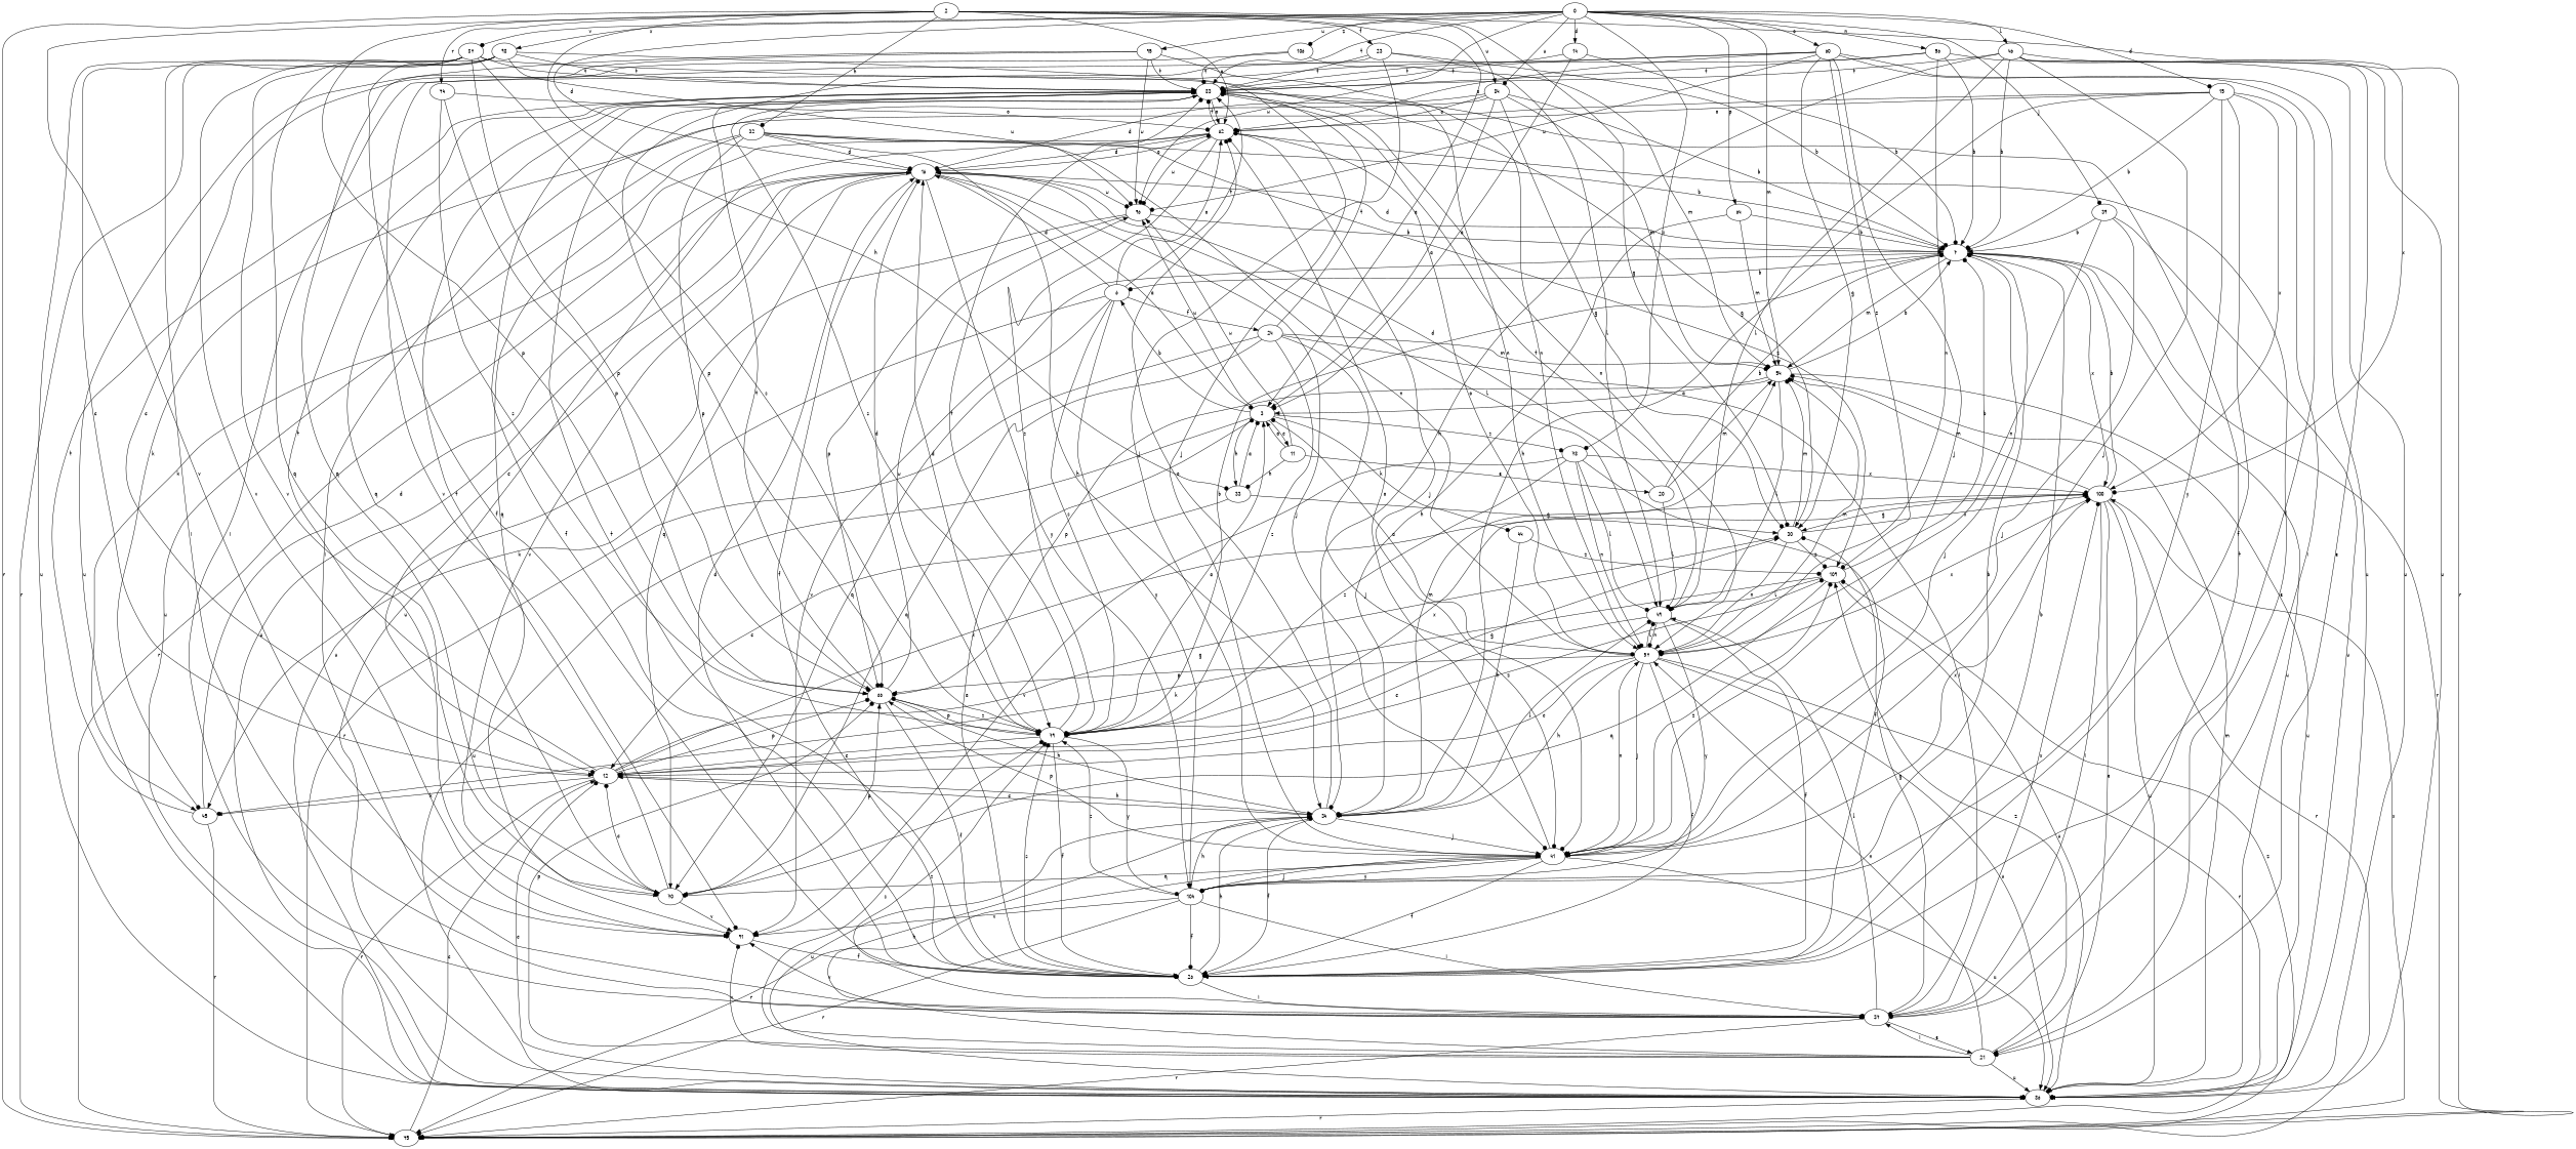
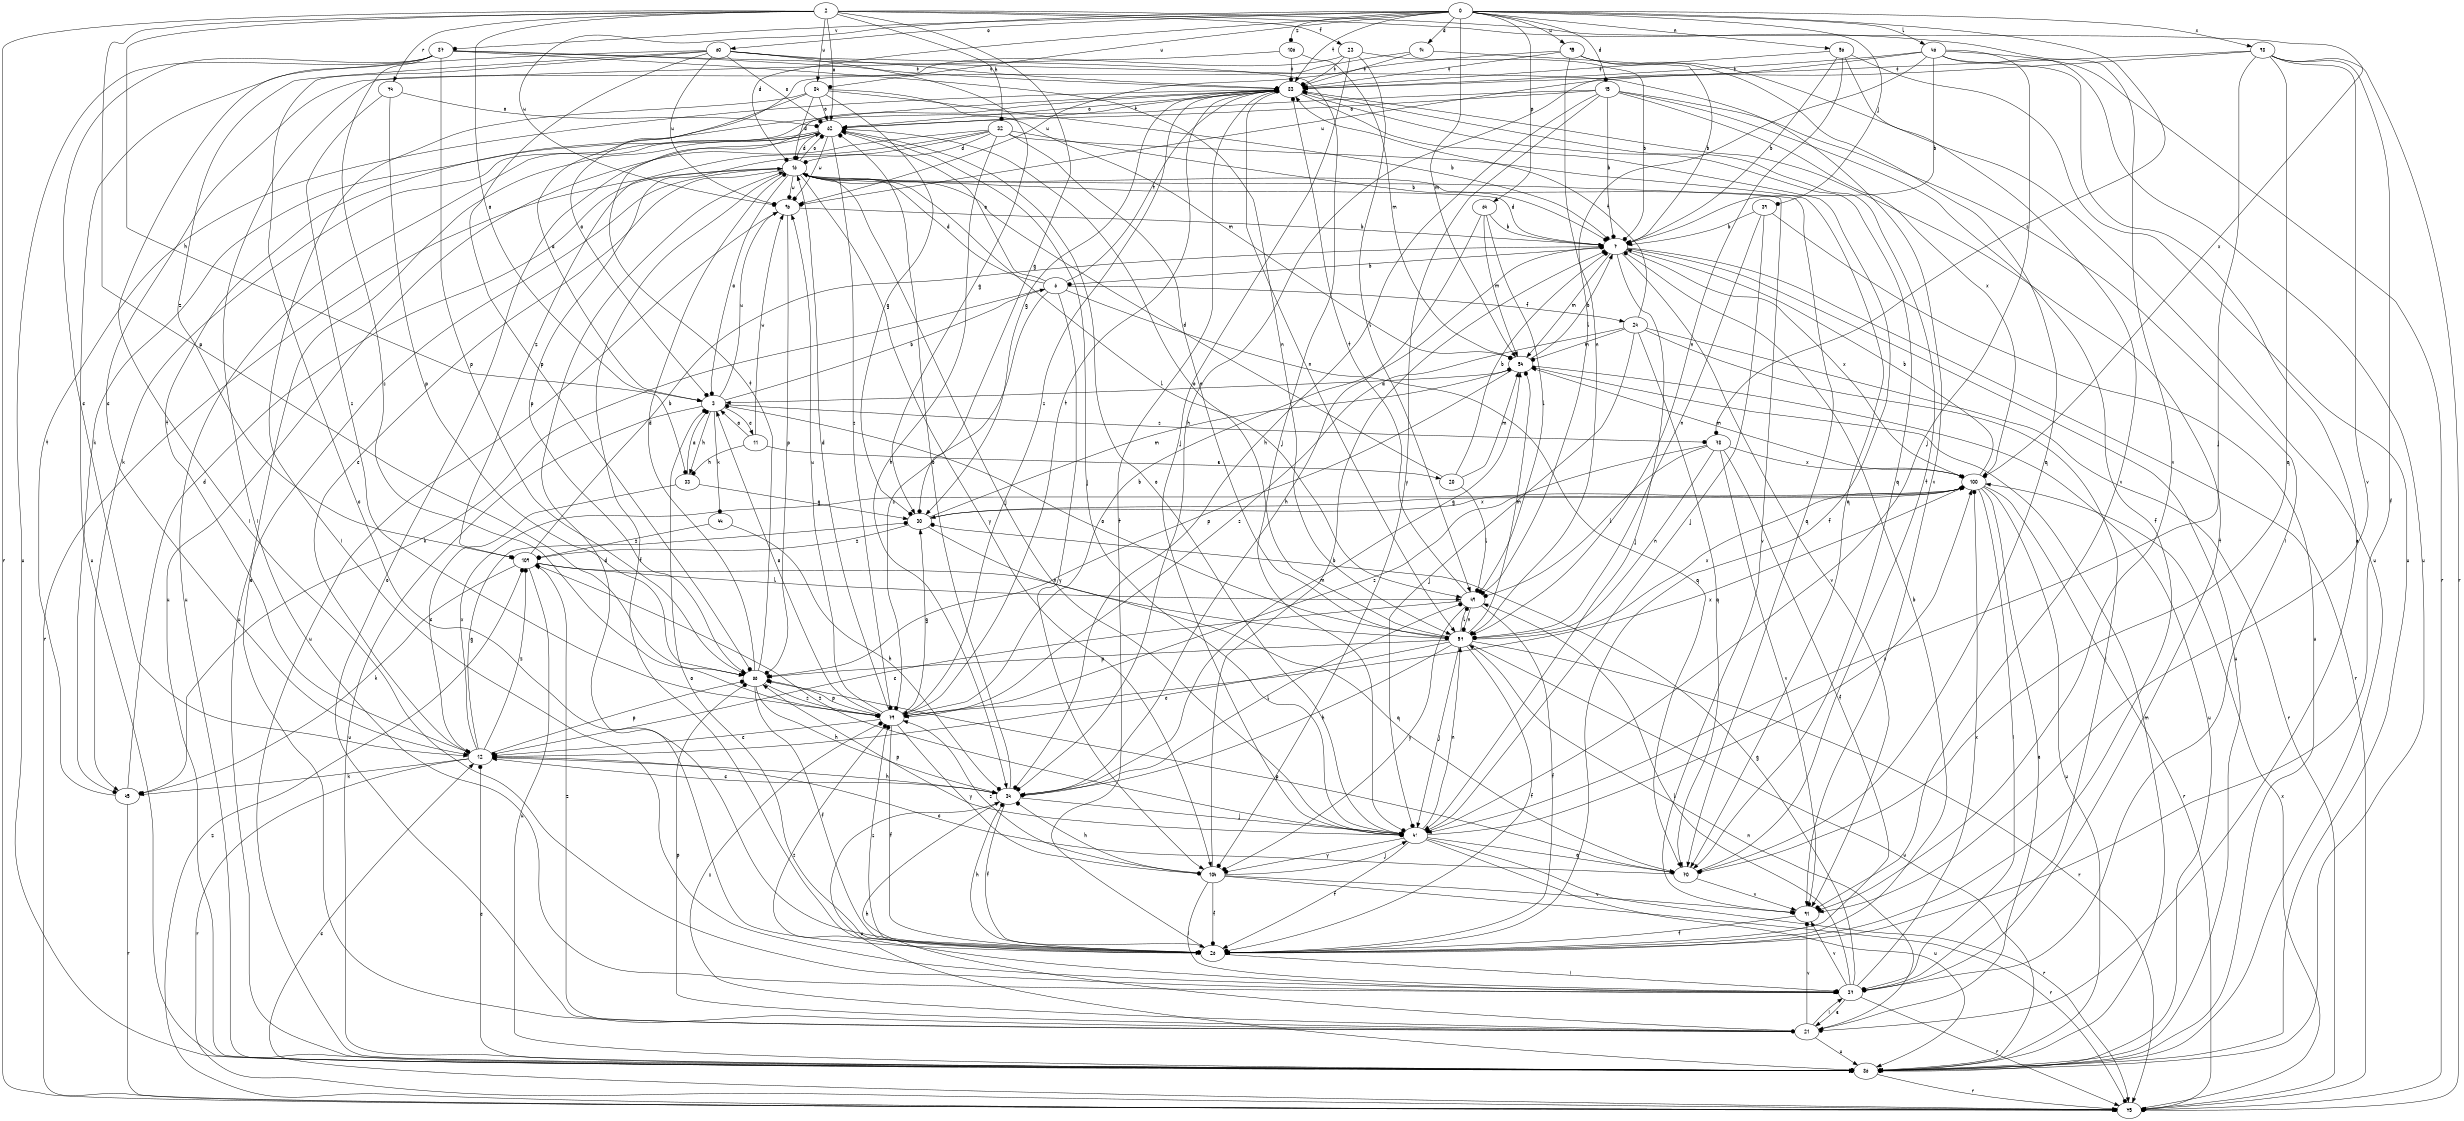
  strict digraph {
    fontname="Patrick Hand"
    node [fontname="Patrick Hand"]
    edge [arrowhead=dot fontname="Patrick Hand"]
    0
    14
    15
    16
    39
    46
    54
    56
    60
    64
    78
    83
    84
    87
    95
    96
    98
    106
    3
    7
    62
    100
    45
    104
    34
    26
    37
    75
    91
    86
    70
    41
    12
    49
    57
    21
    66
    30
    109
    79
    2
    23
    32
    33
    74
    6
    11
    44
    24
    20
    0 -> 14 [arrowhead=normal label=d]
    0 -> 15 [label=d]
    0 -> 16 [label=d]
    0 -> 39 [label=j]
    0 -> 46 [arrowhead=normal label=l]
    0 -> 54 [arrowhead=normal label=m]
    0 -> 56 [arrowhead=normal label=n]
    0 -> 60 [arrowhead=normal label=o]
    0 -> 64 [arrowhead=normal label=p]
    0 -> 78 [label=s]
    0 -> 83 [arrowhead=normal label=t]
    0 -> 84 [label=u]
    0 -> 87 [label=v]
    0 -> 95 [arrowhead=normal label=w]
    0 -> 96 [label=w]
    0 -> 98 [arrowhead=normal label=x]
    0 -> 106 [label=z]
    14 -> 83 [label=t]
    14 -> 3 [label=a]
    14 -> 7 [label=b]
    15 -> 7 [label=b]
    15 -> 62 [arrowhead=normal label=o]
    15 -> 100 [arrowhead=normal label=x]
    15 -> 45 [label=k]
    15 -> 104 [label=y]
    15 -> 34 [label=h]
    15 -> 26 [arrowhead=normal label=f]
    15 -> 37 [label=i]
    16 -> 96 [label=w]
    16 -> 3 [label=a]
    16 -> 62 [label=o]
    16 -> 104 [arrowhead=normal label=y]
    16 -> 26 [label=f]
    16 -> 75 [arrowhead=normal label=r]
    16 -> 91 [label=v]
    16 -> 86 [label=u]
    16 -> 70 [arrowhead=normal label=q]
    16 -> 41 [label=j]
    16 -> 12 [label=c]
    16 -> 49 [arrowhead=normal label=l]
    39 -> 7 [arrowhead=normal label=b]
    39 -> 86 [arrowhead=normal label=u]
    39 -> 41 [label=j]
    39 -> 57 [label=n]
    46 -> 83 [arrowhead=normal label=t]
    46 -> 7 [label=b]
    46 -> 34 [label=h]
    46 -> 75 [label=r]
    46 -> 86 [label=u]
    46 -> 41 [label=j]
    46 -> 49 [label=l]
    46 -> 21 [label=e]
    54 -> 3 [arrowhead=normal label=a]
    54 -> 7 [arrowhead=normal label=b]
    54 -> 86 [label=u]
    54 -> 66 [label=p]
    56 -> 83 [label=t]
    56 -> 7 [arrowhead=normal label=b]
    56 -> 91 [label=v]
    56 -> 86 [arrowhead=normal label=u]
    56 -> 57 [arrowhead=normal label=n]
    60 -> 83 [label=t]
    60 -> 96 [label=w]
    60 -> 62 [label=o]
-   60 -> 26 [arrowhead=normal label=f]
+   60 -> 26 [arrowhead=normal label=c]
    60 -> 86 [label=u]
    60 -> 41 [label=j]
    60 -> 66 [label=p]
    60 -> 30 [arrowhead=normal label=g]
    60 -> 109 [label=z]
    64 -> 54 [arrowhead=normal label=m]
    64 -> 7 [arrowhead=normal label=b]
    64 -> 34 [label=h]
-   54 -> 49 [label=l]
+   64 -> 49 [label=l]
    78 -> 100 [label=x]
    78 -> 26 [arrowhead=normal label=f]
    78 -> 91 [label=v]
    78 -> 49 [label=l]
    78 -> 57 [label=n]
    78 -> 79 [label=s]
    83 -> 62 [arrowhead=normal label=o]
    83 -> 26 [label=f]
    83 -> 70 [arrowhead=normal label=q]
    83 -> 57 [arrowhead=normal label=n]
    83 -> 30 [arrowhead=normal label=g]
    83 -> 79 [arrowhead=normal label=s]
    84 -> 16 [label=d]
    84 -> 54 [label=m]
    84 -> 3 [arrowhead=normal label=a]
    84 -> 7 [label=b]
    84 -> 62 [arrowhead=normal label=o]
    84 -> 37 [label=i]
    84 -> 30 [label=g]
    87 -> 83 [label=t]
    87 -> 37 [arrowhead=normal label=i]
    87 -> 91 [arrowhead=normal label=v]
    87 -> 86 [arrowhead=normal label=u]
    87 -> 12 [arrowhead=normal label=c]
    87 -> 57 [arrowhead=normal label=n]
    87 -> 66 [label=p]
    87 -> 79 [label=s]
    95 -> 83 [arrowhead=normal label=t]
    95 -> 96 [arrowhead=normal label=w]
    95 -> 86 [arrowhead=normal label=u]
    95 -> 70 [arrowhead=normal label=q]
    95 -> 57 [label=n]
    96 -> 7 [arrowhead=normal label=b]
    96 -> 86 [arrowhead=normal label=u]
    96 -> 66 [label=p]
    98 -> 83 [arrowhead=normal label=t]
    98 -> 96 [label=w]
    98 -> 26 [label=f]
    98 -> 75 [label=r]
    98 -> 91 [arrowhead=normal label=v]
    98 -> 70 [label=q]
    98 -> 41 [arrowhead=normal label=j]
    106 -> 54 [label=m]
    106 -> 83 [label=t]
    106 -> 12 [arrowhead=normal label=c]
    3 -> 78 [label=s]
    3 -> 96 [arrowhead=normal label=w]
    3 -> 86 [arrowhead=normal label=u]
    3 -> 33 [arrowhead=normal label=h]
    3 -> 6 [arrowhead=normal label=b]
    3 -> 11 [arrowhead=normal label=c]
    3 -> 44 [label=k]
    7 -> 16 [arrowhead=normal label=d]
    7 -> 54 [arrowhead=normal label=m]
    7 -> 100 [arrowhead=normal label=x]
    7 -> 75 [arrowhead=normal label=r]
    7 -> 91 [arrowhead=normal label=v]
    7 -> 86 [label=u]
    7 -> 41 [arrowhead=normal label=j]
    7 -> 6 [label=b]
    62 -> 16 [label=d]
    62 -> 83 [label=t]
    62 -> 96 [label=w]
    62 -> 45 [arrowhead=normal label=k]
    62 -> 86 [label=u]
    62 -> 41 [label=j]
    62 -> 21 [label=e]
    62 -> 79 [label=s]
    100 -> 54 [arrowhead=normal label=m]
    100 -> 7 [arrowhead=normal label=b]
    100 -> 37 [label=i]
    100 -> 75 [label=r]
    100 -> 86 [arrowhead=normal label=u]
    100 -> 21 [arrowhead=normal label=e]
    100 -> 30 [arrowhead=normal label=g]
    45 -> 16 [arrowhead=normal label=d]
    45 -> 83 [arrowhead=normal label=t]
    45 -> 75 [label=r]
    104 -> 7 [label=b]
    104 -> 34 [label=h]
    104 -> 26 [label=f]
    104 -> 37 [label=i]
    104 -> 75 [label=r]
    104 -> 91 [arrowhead=normal label=v]
    104 -> 41 [arrowhead=normal label=j]
    104 -> 79 [arrowhead=normal label=s]
    34 -> 54 [arrowhead=normal label=m]
    34 -> 62 [label=o]
    34 -> 26 [arrowhead=normal label=f]
    34 -> 86 [label=u]
    34 -> 41 [arrowhead=normal label=j]
    34 -> 12 [arrowhead=normal label=c]
    34 -> 49 [label=l]
    26 -> 16 [arrowhead=normal label=d]
    26 -> 83 [label=t]
    26 -> 3 [label=a]
    26 -> 7 [label=b]
    26 -> 34 [label=h]
    26 -> 37 [label=i]
    26 -> 79 [label=s]
    37 -> 83 [label=t]
    37 -> 100 [label=x]
    37 -> 75 [arrowhead=normal label=r]
    37 -> 91 [arrowhead=normal label=v]
    37 -> 49 [arrowhead=normal label=l]
    37 -> 21 [arrowhead=normal label=e]
    37 -> 30 [label=g]
    37 -> 79 [label=s]
    75 -> 100 [arrowhead=normal label=x]
    75 -> 12 [arrowhead=normal label=c]
    75 -> 109 [label=z]
    91 -> 26 [label=f]
    86 -> 54 [label=m]
    86 -> 75 [arrowhead=normal label=r]
    86 -> 12 [label=c]
    70 -> 83 [arrowhead=normal label=t]
    70 -> 91 [arrowhead=normal label=v]
    70 -> 12 [label=c]
    70 -> 66 [arrowhead=normal label=p]
    41 -> 62 [label=o]
    41 -> 100 [arrowhead=normal label=x]
    41 -> 104 [label=y]
    41 -> 26 [arrowhead=normal label=f]
    41 -> 75 [arrowhead=normal label=r]
    41 -> 86 [arrowhead=normal label=u]
    41 -> 70 [label=q]
    41 -> 57 [arrowhead=normal label=n]
    41 -> 66 [arrowhead=normal label=p]
    41 -> 109 [label=z]
    12 -> 83 [label=t]
    12 -> 100 [arrowhead=normal label=x]
    12 -> 45 [arrowhead=normal label=k]
    12 -> 34 [arrowhead=normal label=h]
    12 -> 75 [label=r]
    12 -> 66 [label=p]
    12 -> 30 [label=g]
    12 -> 109 [label=z]
    49 -> 83 [label=t]
    49 -> 104 [label=y]
    49 -> 26 [arrowhead=normal label=f]
    49 -> 12 [label=c]
    49 -> 57 [label=n]
    57 -> 54 [label=m]
    57 -> 3 [label=a]
    57 -> 62 [label=o]
    57 -> 100 [label=x]
    57 -> 34 [arrowhead=normal label=h]
    57 -> 26 [label=f]
    57 -> 75 [arrowhead=normal label=r]
    57 -> 86 [arrowhead=normal label=u]
    57 -> 41 [arrowhead=normal label=j]
    57 -> 12 [label=c]
    57 -> 49 [label=l]
    57 -> 66 [arrowhead=normal label=p]
+   21 -> 62 [arrowhead=normal label=o]
    21 -> 34 [arrowhead=normal label=h]
    21 -> 37 [arrowhead=normal label=i]
    21 -> 91 [label=v]
    21 -> 86 [arrowhead=normal label=u]
    21 -> 57 [arrowhead=normal label=n]
    21 -> 66 [label=p]
    21 -> 109 [arrowhead=normal label=z]
    21 -> 79 [label=s]
    66 -> 16 [label=d]
    66 -> 83 [arrowhead=normal label=t]
    66 -> 34 [arrowhead=normal label=h]
    66 -> 26 [label=f]
    66 -> 79 [arrowhead=normal label=s]
    30 -> 54 [label=m]
    30 -> 100 [label=x]
    30 -> 57 [label=n]
    30 -> 109 [label=z]
    109 -> 7 [label=b]
    109 -> 45 [label=k]
    109 -> 86 [arrowhead=normal label=u]
    109 -> 70 [arrowhead=normal label=q]
    109 -> 49 [arrowhead=normal label=l]
    79 -> 16 [arrowhead=normal label=d]
    79 -> 83 [label=t]
    79 -> 96 [arrowhead=normal label=w]
    79 -> 3 [arrowhead=normal label=a]
    79 -> 7 [label=b]
    79 -> 100 [arrowhead=normal label=x]
    79 -> 104 [label=y]
    79 -> 26 [arrowhead=normal label=f]
    79 -> 12 [arrowhead=normal label=c]
    79 -> 66 [label=p]
    79 -> 30 [arrowhead=normal label=g]
    2 -> 84 [arrowhead=normal label=u]
    2 -> 3 [arrowhead=normal label=a]
    2 -> 62 [arrowhead=normal label=o]
    2 -> 100 [label=x]
    2 -> 75 [arrowhead=normal label=r]
    2 -> 91 [label=v]
    2 -> 66 [arrowhead=normal label=p]
    2 -> 30 [label=g]
    2 -> 23 [arrowhead=normal label=f]
    2 -> 32 [label=h]
    2 -> 33 [label=h]
    2 -> 74 [arrowhead=normal label=r]
    23 -> 83 [label=t]
    23 -> 7 [label=b]
    23 -> 37 [arrowhead=normal label=i]
    23 -> 41 [label=j]
    23 -> 49 [arrowhead=normal label=l]
    32 -> 16 [label=d]
    32 -> 7 [label=b]
    32 -> 34 [arrowhead=normal label=h]
    32 -> 86 [arrowhead=normal label=u]
    32 -> 70 [arrowhead=normal label=q]
    32 -> 57 [label=n]
    32 -> 66 [arrowhead=normal label=p]
    32 -> 109 [arrowhead=normal label=z]
    33 -> 3 [label=a]
    33 -> 12 [arrowhead=normal label=c]
    33 -> 30 [arrowhead=normal label=g]
    74 -> 62 [label=o]
    74 -> 66 [arrowhead=normal label=p]
    74 -> 79 [label=s]
    6 -> 16 [arrowhead=normal label=d]
    6 -> 83 [arrowhead=normal label=t]
    6 -> 62 [arrowhead=normal label=o]
    6 -> 45 [arrowhead=normal label=k]
    6 -> 104 [arrowhead=normal label=y]
    6 -> 70 [arrowhead=normal label=q]
    6 -> 79 [label=s]
    6 -> 24 [arrowhead=normal label=f]
    11 -> 96 [arrowhead=normal label=w]
    11 -> 3 [arrowhead=normal label=a]
    11 -> 33 [label=h]
    11 -> 20 [arrowhead=normal label=e]
    44 -> 34 [label=h]
    44 -> 109 [label=z]
    24 -> 54 [label=m]
    24 -> 83 [arrowhead=normal label=t]
    24 -> 37 [label=i]
    24 -> 75 [arrowhead=normal label=r]
    24 -> 70 [arrowhead=normal label=q]
    24 -> 41 [label=j]
    24 -> 79 [arrowhead=normal label=s]
    20 -> 16 [arrowhead=normal label=d]
    20 -> 54 [arrowhead=normal label=m]
    20 -> 7 [label=b]
    20 -> 49 [label=l]
  }
